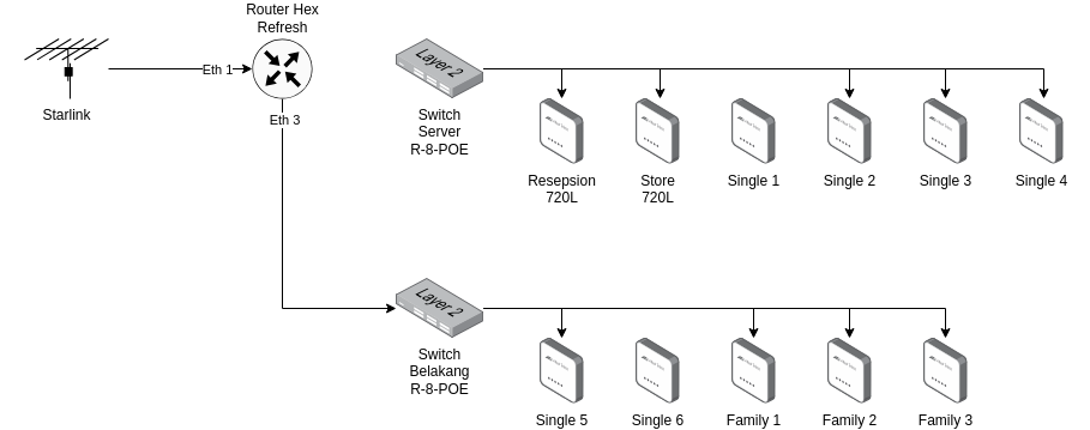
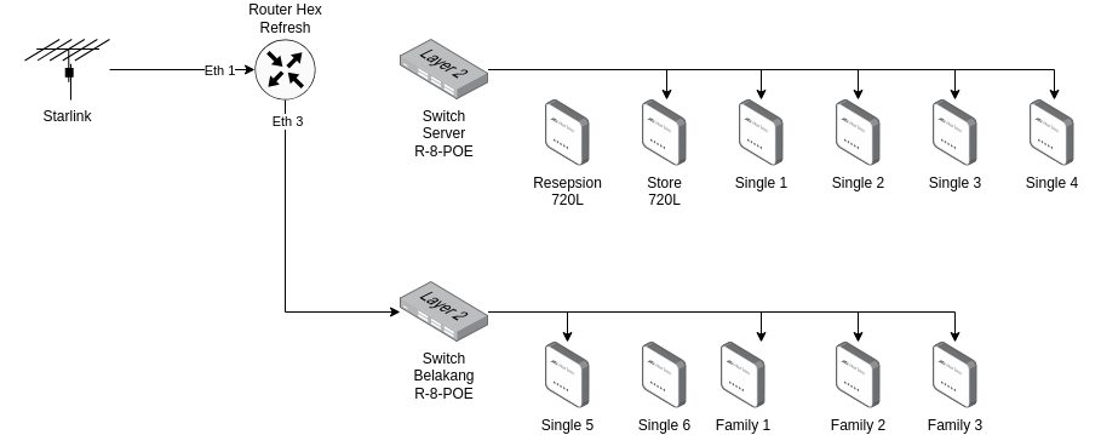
  <mxCell id="0" />
  <mxCell id="1" parent="0" />
  <mxCell id="2" style="edgeStyle=orthogonalEdgeStyle;rounded=0;orthogonalLoop=1;jettySize=auto;html=1;" edge="1" parent="1" source="4" target="12"><mxGeometry relative="1" as="geometry"><Array as="points"><mxPoint x="235" y="245" /></Array></mxGeometry></mxCell>
  <mxCell id="3" value="Eth 3" style="edgeLabel;html=1;align=center;verticalAlign=middle;resizable=0;points=[];" vertex="1" connectable="0" parent="2"><mxGeometry x="-0.876" y="1" relative="1" as="geometry"><mxPoint as="offset" /></mxGeometry></mxCell>
  <mxCell id="4" value="Router Hex&lt;div&gt;Refresh&lt;/div&gt;" style="sketch=0;points=[[0.5,0,0],[1,0.5,0],[0.5,1,0],[0,0.5,0],[0.145,0.145,0],[0.856,0.145,0],[0.855,0.856,0],[0.145,0.855,0]];verticalLabelPosition=top;html=1;verticalAlign=bottom;aspect=fixed;align=center;pointerEvents=1;shape=mxgraph.cisco19.rect;prIcon=router;fillColor=#FAFAFA;strokeColor=light-dark(#000000,#000000);labelPosition=center;" vertex="1" parent="1"><mxGeometry x="210" y="20" width="50" height="50" as="geometry" /></mxCell>
  <mxCell id="5" value="" style="edgeStyle=orthogonalEdgeStyle;rounded=0;orthogonalLoop=1;jettySize=auto;html=1;" edge="1" parent="1" source="7" target="4"><mxGeometry relative="1" as="geometry" /></mxCell>
  <mxCell id="6" value="Eth 1" style="edgeLabel;html=1;align=center;verticalAlign=middle;resizable=0;points=[];" vertex="1" connectable="0" parent="5"><mxGeometry x="0.514" y="-3" relative="1" as="geometry"><mxPoint x="-1" y="-3" as="offset" /></mxGeometry></mxCell>
  <mxCell id="7" value="Starlink" style="shape=mxgraph.cisco.wireless.antenna;html=1;pointerEvents=1;dashed=0;fillColor=#036897;strokeColor=#ffffff;strokeWidth=2;verticalLabelPosition=bottom;verticalAlign=top;align=center;outlineConnect=0;" vertex="1" parent="1"><mxGeometry x="20" y="20" width="70" height="50" as="geometry" /></mxCell>
  <mxCell id="8" style="edgeStyle=orthogonalEdgeStyle;rounded=0;orthogonalLoop=1;jettySize=auto;html=1;" edge="1" parent="1" source="12" target="17"><mxGeometry relative="1" as="geometry"><Array as="points"><mxPoint x="788" y="245" /></Array></mxGeometry></mxCell>
  <mxCell id="9" style="edgeStyle=orthogonalEdgeStyle;rounded=0;orthogonalLoop=1;jettySize=auto;html=1;" edge="1" parent="1" source="12" target="16"><mxGeometry relative="1" as="geometry"><Array as="points"><mxPoint x="708" y="245" /></Array></mxGeometry></mxCell>
  <mxCell id="10" style="edgeStyle=orthogonalEdgeStyle;rounded=0;orthogonalLoop=1;jettySize=auto;html=1;" edge="1" parent="1" source="12" target="15"><mxGeometry relative="1" as="geometry"><Array as="points"><mxPoint x="628" y="245" /></Array></mxGeometry></mxCell>
  <mxCell id="11" style="edgeStyle=orthogonalEdgeStyle;rounded=0;orthogonalLoop=1;jettySize=auto;html=1;" edge="1" parent="1" source="12" target="13"><mxGeometry relative="1" as="geometry"><Array as="points"><mxPoint x="468" y="245" /></Array></mxGeometry></mxCell>
  <mxCell id="12" value="Switch&lt;div&gt;Belakang&lt;/div&gt;&lt;div&gt;R-8-POE&lt;/div&gt;" style="image;points=[];aspect=fixed;html=1;align=center;shadow=0;dashed=0;image=img/lib/allied_telesis/switch/Switch_24_port_L2.svg;" vertex="1" parent="1"><mxGeometry x="330" y="220" width="72.94" height="50" as="geometry" /></mxCell>
  <mxCell id="13" value="Single 5" style="image;points=[];aspect=fixed;html=1;align=center;shadow=0;dashed=0;image=img/lib/allied_telesis/wireless/Access_Point_Indoor.svg;" vertex="1" parent="1"><mxGeometry x="450" y="270" width="36.6" height="54.6" as="geometry" /></mxCell>
  <mxCell id="14" value="Single 6" style="image;points=[];aspect=fixed;html=1;align=center;shadow=0;dashed=0;image=img/lib/allied_telesis/wireless/Access_Point_Indoor.svg;" vertex="1" parent="1"><mxGeometry x="530" y="270" width="36.6" height="54.6" as="geometry" /></mxCell>
- <mxCell id="15" value="Family 1" style="image;points=[];aspect=fixed;html=1;align=center;shadow=0;dashed=0;image=img/lib/allied_telesis/wireless/Access_Point_Indoor.svg;" vertex="1" parent="1"><mxGeometry x="610" y="270" width="36.6" height="54.6" as="geometry" /></mxCell>
+ <mxCell id="15" value="Family 1" style="image;points=[];aspect=fixed;html=1;align=center;shadow=0;dashed=0;image=img/lib/allied_telesis/wireless/Access_Point_Indoor.svg;" vertex="1" parent="1"><mxGeometry x="595" y="270" width="36.6" height="54.6" as="geometry" /></mxCell>
  <mxCell id="16" value="Family 2" style="image;points=[];aspect=fixed;html=1;align=center;shadow=0;dashed=0;image=img/lib/allied_telesis/wireless/Access_Point_Indoor.svg;" vertex="1" parent="1"><mxGeometry x="690" y="270" width="36.6" height="54.6" as="geometry" /></mxCell>
  <mxCell id="17" value="Family 3" style="image;points=[];aspect=fixed;html=1;align=center;shadow=0;dashed=0;image=img/lib/allied_telesis/wireless/Access_Point_Indoor.svg;" vertex="1" parent="1"><mxGeometry x="770" y="270" width="36.6" height="54.6" as="geometry" /></mxCell>
  <mxCell id="18" style="edgeStyle=orthogonalEdgeStyle;rounded=0;orthogonalLoop=1;jettySize=auto;html=1;" edge="1" source="24" target="29" parent="1"><mxGeometry relative="1" as="geometry"><Array as="points"><mxPoint x="788" y="45" /></Array></mxGeometry></mxCell>
  <mxCell id="19" style="edgeStyle=orthogonalEdgeStyle;rounded=0;orthogonalLoop=1;jettySize=auto;html=1;" edge="1" source="24" target="28" parent="1"><mxGeometry relative="1" as="geometry"><Array as="points"><mxPoint x="708" y="45" /></Array></mxGeometry></mxCell>
+ <mxCell id="20" style="edgeStyle=orthogonalEdgeStyle;rounded=0;orthogonalLoop=1;jettySize=auto;html=1;" edge="1" source="24" target="27" parent="1"><mxGeometry relative="1" as="geometry"><Array as="points"><mxPoint x="628" y="45" /></Array></mxGeometry></mxCell>
  <mxCell id="21" style="edgeStyle=orthogonalEdgeStyle;rounded=0;orthogonalLoop=1;jettySize=auto;html=1;" edge="1" source="24" target="26" parent="1"><mxGeometry relative="1" as="geometry"><Array as="points"><mxPoint x="550" y="45" /></Array></mxGeometry></mxCell>
- <mxCell id="22" style="edgeStyle=orthogonalEdgeStyle;rounded=0;orthogonalLoop=1;jettySize=auto;html=1;" edge="1" source="24" target="25" parent="1"><mxGeometry relative="1" as="geometry"><Array as="points"><mxPoint x="468" y="45" /></Array></mxGeometry></mxCell>
  <mxCell id="23" style="edgeStyle=orthogonalEdgeStyle;rounded=0;orthogonalLoop=1;jettySize=auto;html=1;" edge="1" parent="1" source="24" target="30"><mxGeometry relative="1" as="geometry"><Array as="points"><mxPoint x="870" y="45" /></Array></mxGeometry></mxCell>
  <mxCell id="24" value="Switch&lt;div&gt;Server&lt;/div&gt;&lt;div&gt;R-8-POE&lt;/div&gt;" style="image;points=[];aspect=fixed;html=1;align=center;shadow=0;dashed=0;image=img/lib/allied_telesis/switch/Switch_24_port_L2.svg;" vertex="1" parent="1"><mxGeometry x="330" y="20" width="72.94" height="50" as="geometry" /></mxCell>
  <mxCell id="25" value="Resepsion&lt;div&gt;720L&lt;/div&gt;" style="image;points=[];aspect=fixed;html=1;align=center;shadow=0;dashed=0;image=img/lib/allied_telesis/wireless/Access_Point_Indoor.svg;" vertex="1" parent="1"><mxGeometry x="450" y="70" width="36.6" height="54.6" as="geometry" /></mxCell>
  <mxCell id="26" value="Store&lt;div&gt;720L&lt;/div&gt;" style="image;points=[];aspect=fixed;html=1;align=center;shadow=0;dashed=0;image=img/lib/allied_telesis/wireless/Access_Point_Indoor.svg;" vertex="1" parent="1"><mxGeometry x="530" y="70" width="36.6" height="54.6" as="geometry" /></mxCell>
  <mxCell id="27" value="Single 1" style="image;points=[];aspect=fixed;html=1;align=center;shadow=0;dashed=0;image=img/lib/allied_telesis/wireless/Access_Point_Indoor.svg;" vertex="1" parent="1"><mxGeometry x="610" y="70" width="36.6" height="54.6" as="geometry" /></mxCell>
  <mxCell id="28" value="Single 2" style="image;points=[];aspect=fixed;html=1;align=center;shadow=0;dashed=0;image=img/lib/allied_telesis/wireless/Access_Point_Indoor.svg;" vertex="1" parent="1"><mxGeometry x="690" y="70" width="36.6" height="54.6" as="geometry" /></mxCell>
  <mxCell id="29" value="Single 3" style="image;points=[];aspect=fixed;html=1;align=center;shadow=0;dashed=0;image=img/lib/allied_telesis/wireless/Access_Point_Indoor.svg;" vertex="1" parent="1"><mxGeometry x="770" y="70" width="36.6" height="54.6" as="geometry" /></mxCell>
  <mxCell id="30" value="Single 4" style="image;points=[];aspect=fixed;html=1;align=center;shadow=0;dashed=0;image=img/lib/allied_telesis/wireless/Access_Point_Indoor.svg;" vertex="1" parent="1"><mxGeometry x="850" y="70" width="36.6" height="54.6" as="geometry" /></mxCell>
